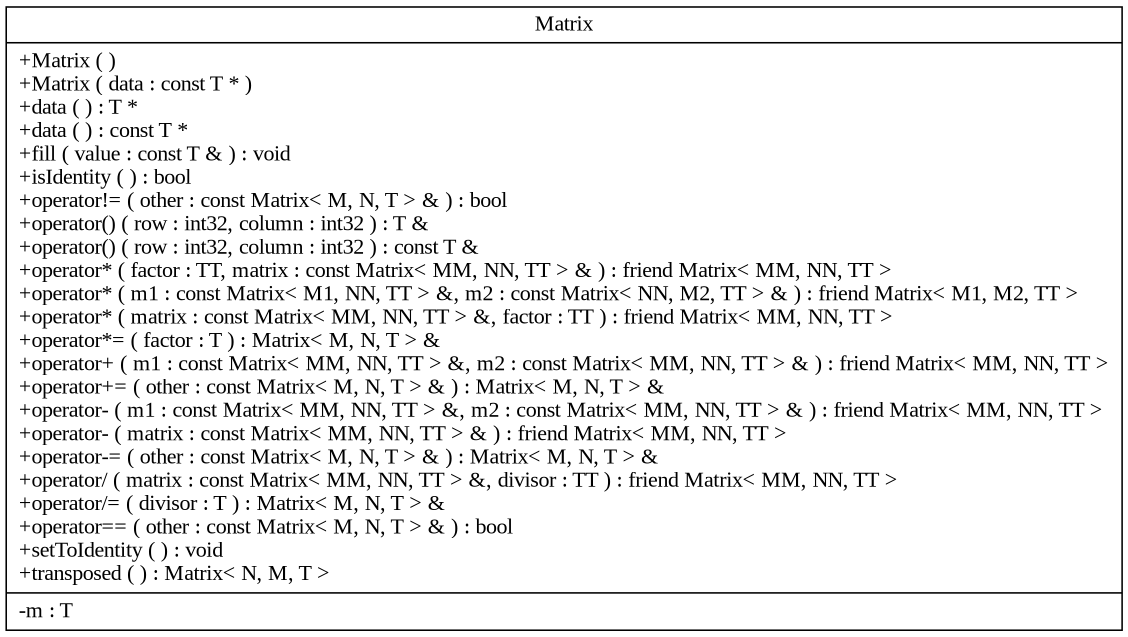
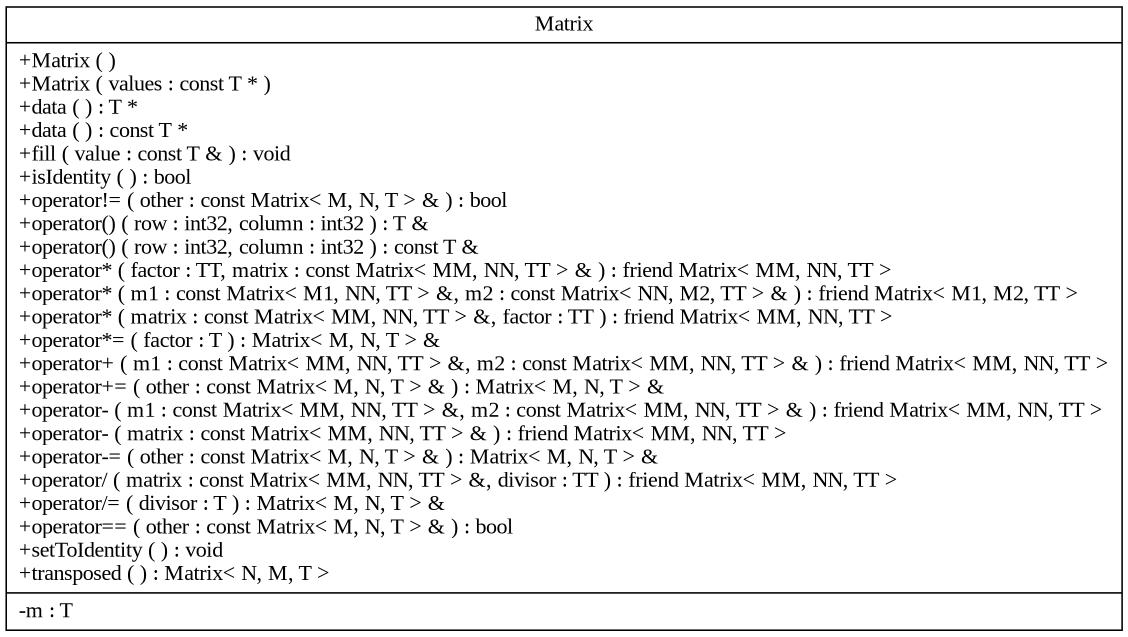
  digraph {
    rankdir=RL
    fontname="Liberation Serif"
-   n1 [label="Matrix\n|+Matrix (  )\l+Matrix ( data : const T * )\l+data (  ) : T *\l+data (  ) : const T *\l+fill ( value : const T & ) : void\l+isIdentity (  ) : bool\l+operator!= ( other : const Matrix\< M, N, T \> & ) : bool\l+operator() ( row : int32, column : int32 ) : T &\l+operator() ( row : int32, column : int32 ) : const T &\l+operator* ( factor : TT, matrix : const Matrix\< MM, NN, TT \> & ) : friend Matrix\< MM, NN, TT \>\l+operator* ( m1 : const Matrix\< M1, NN, TT \> &, m2 : const Matrix\< NN, M2, TT \> & ) : friend Matrix\< M1, M2, TT \>\l+operator* ( matrix : const Matrix\< MM, NN, TT \> &, factor : TT ) : friend Matrix\< MM, NN, TT \>\l+operator*= ( factor : T ) : Matrix\< M, N, T \> &\l+operator+ ( m1 : const Matrix\< MM, NN, TT \> &, m2 : const Matrix\< MM, NN, TT \> & ) : friend Matrix\< MM, NN, TT \>\l+operator+= ( other : const Matrix\< M, N, T \> & ) : Matrix\< M, N, T \> &\l+operator- ( m1 : const Matrix\< MM, NN, TT \> &, m2 : const Matrix\< MM, NN, TT \> & ) : friend Matrix\< MM, NN, TT \>\l+operator- ( matrix : const Matrix\< MM, NN, TT \> & ) : friend Matrix\< MM, NN, TT \>\l+operator-= ( other : const Matrix\< M, N, T \> & ) : Matrix\< M, N, T \> &\l+operator/ ( matrix : const Matrix\< MM, NN, TT \> &, divisor : TT ) : friend Matrix\< MM, NN, TT \>\l+operator/= ( divisor : T ) : Matrix\< M, N, T \> &\l+operator== ( other : const Matrix\< M, N, T \> & ) : bool\l+setToIdentity (  ) : void\l+transposed (  ) : Matrix\< N, M, T \>\l|-m : T\l" shape=record fontname="Liberation Serif"]
+   n1 [label="Matrix\n|+Matrix (  )\l+Matrix ( values : const T * )\l+data (  ) : T *\l+data (  ) : const T *\l+fill ( value : const T & ) : void\l+isIdentity (  ) : bool\l+operator!= ( other : const Matrix\< M, N, T \> & ) : bool\l+operator() ( row : int32, column : int32 ) : T &\l+operator() ( row : int32, column : int32 ) : const T &\l+operator* ( factor : TT, matrix : const Matrix\< MM, NN, TT \> & ) : friend Matrix\< MM, NN, TT \>\l+operator* ( m1 : const Matrix\< M1, NN, TT \> &, m2 : const Matrix\< NN, M2, TT \> & ) : friend Matrix\< M1, M2, TT \>\l+operator* ( matrix : const Matrix\< MM, NN, TT \> &, factor : TT ) : friend Matrix\< MM, NN, TT \>\l+operator*= ( factor : T ) : Matrix\< M, N, T \> &\l+operator+ ( m1 : const Matrix\< MM, NN, TT \> &, m2 : const Matrix\< MM, NN, TT \> & ) : friend Matrix\< MM, NN, TT \>\l+operator+= ( other : const Matrix\< M, N, T \> & ) : Matrix\< M, N, T \> &\l+operator- ( m1 : const Matrix\< MM, NN, TT \> &, m2 : const Matrix\< MM, NN, TT \> & ) : friend Matrix\< MM, NN, TT \>\l+operator- ( matrix : const Matrix\< MM, NN, TT \> & ) : friend Matrix\< MM, NN, TT \>\l+operator-= ( other : const Matrix\< M, N, T \> & ) : Matrix\< M, N, T \> &\l+operator/ ( matrix : const Matrix\< MM, NN, TT \> &, divisor : TT ) : friend Matrix\< MM, NN, TT \>\l+operator/= ( divisor : T ) : Matrix\< M, N, T \> &\l+operator== ( other : const Matrix\< M, N, T \> & ) : bool\l+setToIdentity (  ) : void\l+transposed (  ) : Matrix\< N, M, T \>\l|-m : T\l" shape=record fontname="Liberation Serif"]
  }
